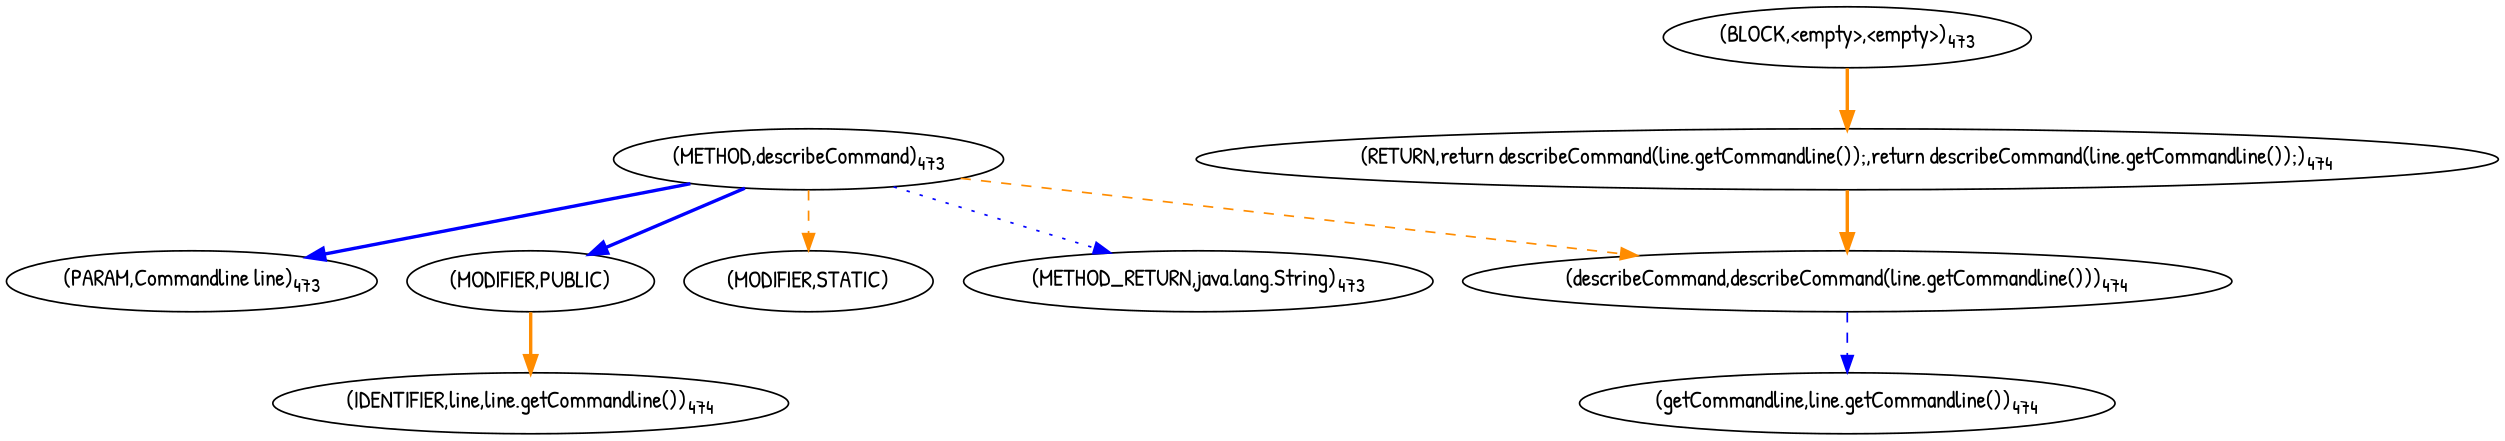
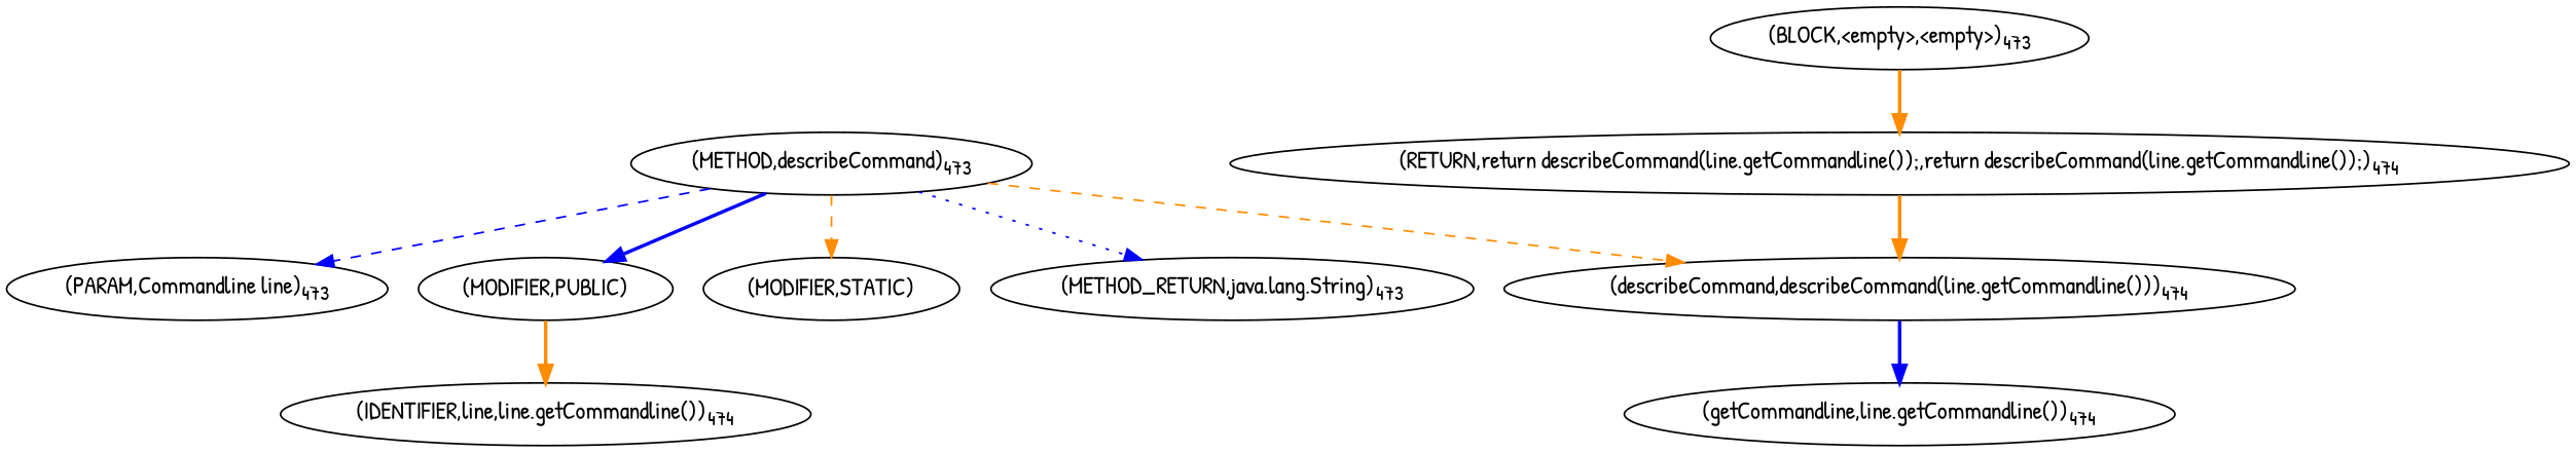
  digraph {
    fontname="Patrick Hand"
    node [fontname="Patrick Hand"]
    edge [color=darkorange fontname="Patrick Hand" style=bold]
    n1 [label=<(METHOD,describeCommand)<SUB>473</SUB>>]
    n2 [label=<(PARAM,Commandline line)<SUB>473</SUB>>]
    n3 [label=<(MODIFIER,PUBLIC)>]
    n4 [label=<(MODIFIER,STATIC)>]
    n5 [label=<(METHOD_RETURN,java.lang.String)<SUB>473</SUB>>]
    n6 [label=<(describeCommand,describeCommand(line.getCommandline()))<SUB>474</SUB>>]
    n7 [label=<(BLOCK,&lt;empty&gt;,&lt;empty&gt;)<SUB>473</SUB>>]
    n8 [label=<(RETURN,return describeCommand(line.getCommandline());,return describeCommand(line.getCommandline());)<SUB>474</SUB>>]
    n9 [label=<(IDENTIFIER,line,line.getCommandline())<SUB>474</SUB>>]
    n10 [label=<(getCommandline,line.getCommandline())<SUB>474</SUB>>]
-   n1 -> n2 [color=blue]
+   n1 -> n2 [color=blue style=dashed]
    n1 -> n3 [color=blue]
    n1 -> n4 [style=dashed]
    n1 -> n5 [color=blue style=dotted]
    n1 -> n6 [style=dashed]
    n3 -> n9
-   n6 -> n10 [color=blue style=dashed]
+   n6 -> n10 [color=blue]
    n7 -> n8
    n8 -> n6
  }
